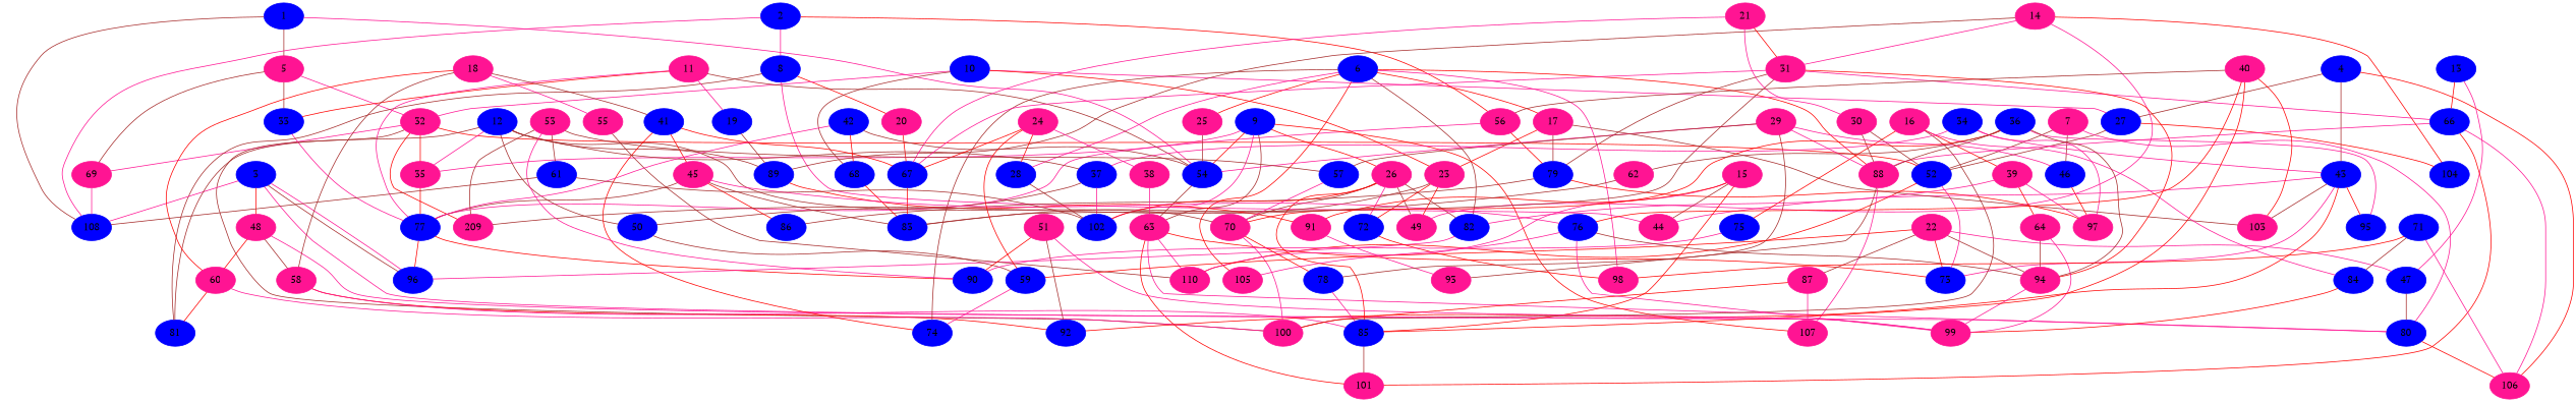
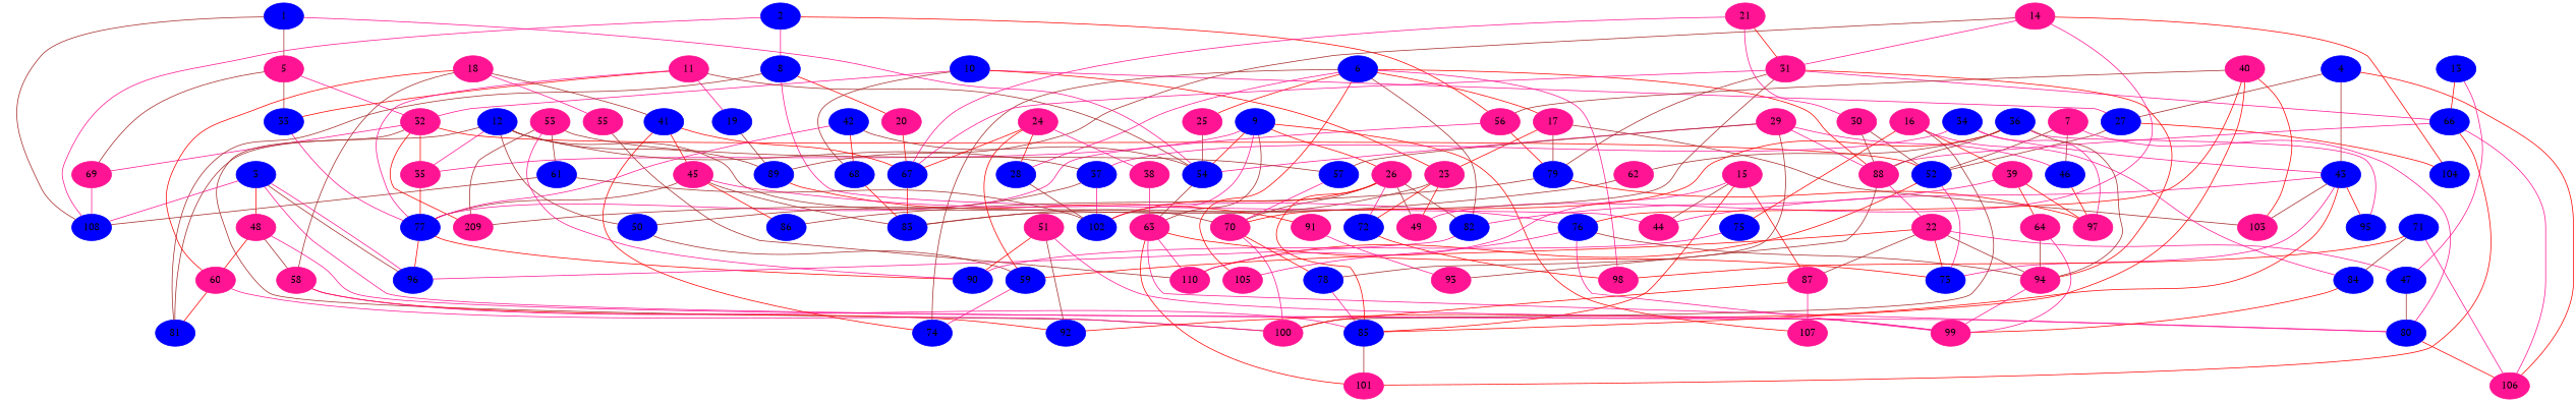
  graph {
    fontname="PT Serif"
    node [color=blue fontname="PT Serif" style=filled]
    edge [color=deeppink fontname="PT Serif"]
    5 [color=deeppink]
    1
    54
    108
    32 [color=deeppink]
    33
    69 [color=deeppink]
    63 [color=deeppink]
    2
    8
    56 [color=deeppink]
    20 [color=deeppink]
    44 [color=deeppink]
    81
    77
    79
    3
    48 [color=deeppink]
    80
    96
    58 [color=deeppink]
    60 [color=deeppink]
    99 [color=deeppink]
    106 [color=deeppink]
    4
    27
    43
    52
    104
    103 [color=deeppink]
    73
    95
    92
    35 [color=deeppink]
    100 [color=deeppink]
    n36 [color=deeppink label=209]
    17 [color=deeppink]
    6
    25 [color=deeppink]
    28
    74
    82
    88 [color=deeppink]
    98 [color=deeppink]
    105 [color=deeppink]
    23 [color=deeppink]
    102
    107 [color=deeppink]
    93 [color=deeppink]
    7 [color=deeppink]
    46
    97 [color=deeppink]
    110 [color=deeppink]
    67
    9
    26 [color=deeppink]
    70 [color=deeppink]
    49 [color=deeppink]
    85
    72
    101 [color=deeppink]
    10
    68
    83
    11 [color=deeppink]
    19
    89
    90
    12
    37
    50
    59
    78
    91 [color=deeppink]
    13
    47
    66
    14 [color=deeppink]
    31 [color=deeppink]
    94 [color=deeppink]
    15 [color=deeppink]
    16 [color=deeppink]
    39 [color=deeppink]
    75
    84
    64 [color=deeppink]
    86
    18 [color=deeppink]
    41
    55 [color=deeppink]
    45 [color=deeppink]
    21 [color=deeppink]
    30 [color=deeppink]
    22 [color=deeppink]
    87 [color=deeppink]
    24 [color=deeppink]
    38 [color=deeppink]
    29 [color=deeppink]
    57
    34
    36
    62 [color=deeppink]
    40 [color=deeppink]
    76
    42
    51 [color=deeppink]
    53 [color=deeppink]
    61
    71
    5 -- 32
    5 -- 33 [color=brown]
    5 -- 69 [color=brown]
    1 -- 5 [color=brown]
    1 -- 54
    1 -- 108 [color=brown]
    54 -- 63 [color=brown]
    32 -- 69
    32 -- 52 [color=red]
    32 -- 35 [color=red]
    32 -- 100 [color=brown]
    32 -- n36 [color=red]
    33 -- 77
    69 -- 108
    63 -- 80
    63 -- 73 [color=red]
    63 -- 110
    63 -- 101 [color=red]
    2 -- 108
    2 -- 8
    2 -- 56 [color=red]
    8 -- 20 [color=red]
    8 -- 44
    8 -- 81 [color=brown]
    56 -- 77
    56 -- 79 [color=red]
    20 -- 67 [color=red]
    77 -- 96 [color=red]
    77 -- 90 [color=red]
    79 -- 97 [color=red]
    79 -- 86 [color=brown]
    3 -- 108
    3 -- 48 [color=red]
    3 -- 80
    3 -- 96 [color=brown]
    3 -- 96
    48 -- 58 [color=brown]
    48 -- 60 [color=red]
    48 -- 99
    80 -- 106 [color=red]
    58 -- 92 [color=red]
    58 -- 85
    60 -- 81 [color=red]
    60 -- 100
    4 -- 106 [color=red]
    4 -- 27 [color=brown]
    4 -- 43 [color=brown]
    27 -- 52 [color=brown]
    27 -- 104 [color=red]
    43 -- 44
    43 -- 103 [color=brown]
    43 -- 73
    43 -- 95 [color=red]
    43 -- 92 [color=red]
    52 -- 73
    52 -- 110 [color=red]
    35 -- 77 [color=red]
    17 -- 79 [color=brown]
    17 -- 103 [color=brown]
    17 -- 23 [color=red]
    6 -- 17 [color=red]
    6 -- 25 [color=red]
    6 -- 28
    6 -- 74 [color=brown]
    6 -- 82 [color=brown]
    6 -- 88 [color=red]
    6 -- 98
    6 -- 105 [color=red]
    25 -- 54 [color=brown]
    28 -- 102 [color=brown]
    82 -- 96
-   88 -- 107
+   88 -- 22
    88 -- 93 [color=brown]
    23 -- 49 [color=red]
    23 -- 72 [color=red]
    23 -- 83 [color=brown]
    7 -- 80
    7 -- 52 [color=brown]
    7 -- 46 [color=brown]
    46 -- 97 [color=red]
    67 -- 83 [color=red]
    9 -- 54 [color=red]
    9 -- 63 [color=brown]
    9 -- 35
    9 -- 102
    9 -- 107 [color=red]
    9 -- 26 [color=red]
    26 -- 82 [color=brown]
    26 -- 102 [color=red]
    26 -- 70 [color=brown]
    26 -- 49 [color=brown]
    26 -- 85 [color=red]
    26 -- 72
    70 -- 100
    70 -- 78 [color=red]
    85 -- 101 [color=brown]
    72 -- 98 [color=red]
    10 -- 32
    10 -- 27
    10 -- 23 [color=red]
    10 -- 68 [color=brown]
    68 -- 83 [color=red]
    11 -- 54 [color=brown]
    11 -- 33 [color=red]
    11 -- 77
    11 -- 19
    19 -- 89 [color=brown]
    89 -- 91 [color=red]
    12 -- 81 [color=brown]
    12 -- 35
    12 -- 70 [color=brown]
    12 -- 89 [color=brown]
    12 -- 37 [color=brown]
    12 -- 50 [color=brown]
    37 -- 102
    37 -- 50 [color=brown]
    50 -- 59 [color=brown]
    59 -- 74
    78 -- 85
    91 -- 93
    13 -- 47
    13 -- 66 [color=red]
    47 -- 80 [color=brown]
    66 -- 106
    66 -- 88
    66 -- 101 [color=red]
    14 -- 104 [color=red]
    14 -- 49
    14 -- 89 [color=brown]
    14 -- 31
    31 -- 79 [color=brown]
    31 -- 67
    31 -- 83 [color=brown]
    31 -- 66
    31 -- 94 [color=red]
    94 -- 99
    15 -- 44 [color=brown]
    15 -- 110
    15 -- 85 [color=red]
-   15 -- 91 [color=red]
+   15 -- 87 [color=red]
    16 -- 100 [color=brown]
    16 -- 39 [color=red]
    16 -- 75 [color=red]
    16 -- 84
    39 -- 82
-   39 -- 97
+   39 -- 97 [color=red]
    39 -- 64 [color=red]
    75 -- 90
    84 -- 99 [color=red]
    64 -- 99
    64 -- 94 [color=brown]
    18 -- 58 [color=brown]
    18 -- 60 [color=red]
    18 -- 41 [color=brown]
    18 -- 55
    41 -- 74 [color=red]
    41 -- 67 [color=red]
    41 -- 45 [color=red]
    55 -- 110 [color=brown]
    45 -- 77 [color=brown]
    45 -- 83 [color=brown]
    45 -- 86 [color=red]
    45 -- 76
    21 -- 67
    21 -- 31 [color=red]
    21 -- 30
    30 -- 52 [color=brown]
    30 -- 88 [color=brown]
    22 -- 73 [color=red]
    22 -- 59 [color=red]
    22 -- 47
    22 -- 94 [color=brown]
    22 -- 87 [color=brown]
    87 -- 100 [color=red]
    87 -- 107
    24 -- 28 [color=red]
    24 -- 67 [color=red]
    24 -- 59 [color=red]
    24 -- 38
    38 -- 63
    29 -- 54
    29 -- 88
    29 -- 46
    29 -- 78 [color=brown]
    29 -- 57 [color=brown]
    57 -- 70
    34 -- 43
    34 -- 97
    34 -- 37
    36 -- 95
    36 -- 88 [color=brown]
    36 -- 70 [color=red]
    36 -- 94 [color=brown]
    36 -- 62 [color=brown]
    62 -- n36 [color=brown]
    40 -- 56 [color=brown]
    40 -- 103 [color=red]
    40 -- 85 [color=red]
    40 -- 76 [color=red]
    76 -- 99
    76 -- 105
    76 -- 94 [color=brown]
    42 -- 54 [color=brown]
    42 -- 77
    42 -- 68 [color=red]
    51 -- 99
    51 -- 92 [color=brown]
    51 -- 90 [color=red]
    53 -- n36 [color=brown]
    53 -- 90
    53 -- 57 [color=brown]
    53 -- 61 [color=brown]
    61 -- 108 [color=brown]
    61 -- 102 [color=brown]
    71 -- 106
    71 -- 98 [color=red]
    71 -- 84 [color=brown]
  }
